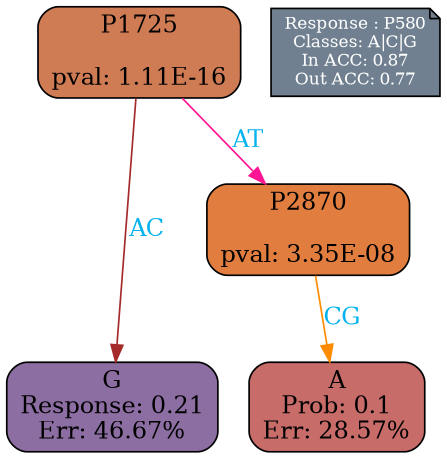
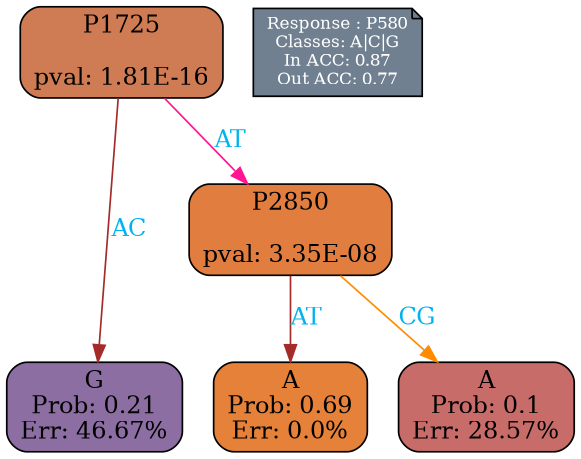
  digraph {
    fontname="DejaVu Serif"
    ranksep=equally
    splines=polylines
    node [color=black fontname="DejaVu Serif" shape=box style="filled, rounded"]
    edge [color=brown fontcolor=deepskyblue2 fontname="DejaVu Serif"]
+   n1 [fillcolor="#e58139" label="A\nProb: 0.69\nErr: 0.0%"]
    n2 [fillcolor="#c86c6a" label="A\nProb: 0.1\nErr: 28.57%"]
-   n3 [fillcolor="#8d6ea3" label="G\nResponse: 0.21\nErr: 46.67%"]
+   n3 [fillcolor="#8d6ea3" label="G\nProb: 0.21\nErr: 46.67%"]
    n4 [align=left fillcolor=slategray fontcolor=white fontsize=10 label="Response : P580\nClasses: A|C|G\nIn ACC: 0.87\nOut ACC: 0.77\n" shape=note style=filled]
-   n5 [fillcolor="#cf7b54" label="P1725\n\npval: 1.11E-16"]
-   n6 [fillcolor="#e17e3f" label="P2870\n\npval: 3.35E-08"]
+   n5 [fillcolor="#cf7b54" label="P1725\n\npval: 1.81E-16"]
+   n6 [fillcolor="#e17e3f" label="P2850\n\npval: 3.35E-08"]
    subgraph sub_1 {
      rank=same
+     n1
      n2
      n3
    }
    subgraph sub_2 {
      rank=same
      n4
      n5
    }
    n5 -> n3 [label=AC]
    n5 -> n6 [color=deeppink label=AT]
+   n6 -> n1 [label=AT]
    n6 -> n2 [color=darkorange label=CG]
  }
